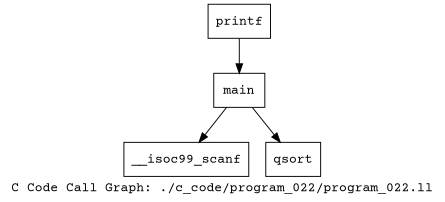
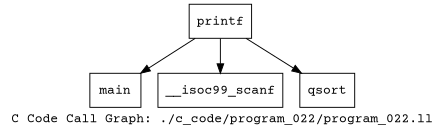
  digraph {
    fontname="Courier Prime"
    label="C Code Call Graph: ./c_code/program_022/program_022.ll"
    node [fontname="Courier Prime" shape=record]
    edge [fontname="Courier Prime"]
    n1 [label="{main}"]
    n2 [label="{__isoc99_scanf}"]
    n3 [label="{qsort}"]
    n4 [label="{printf}"]
-   n1 -> n2
-   n1 -> n3
+   n4 -> n2
+   n4 -> n3
    n4 -> n1
  }
